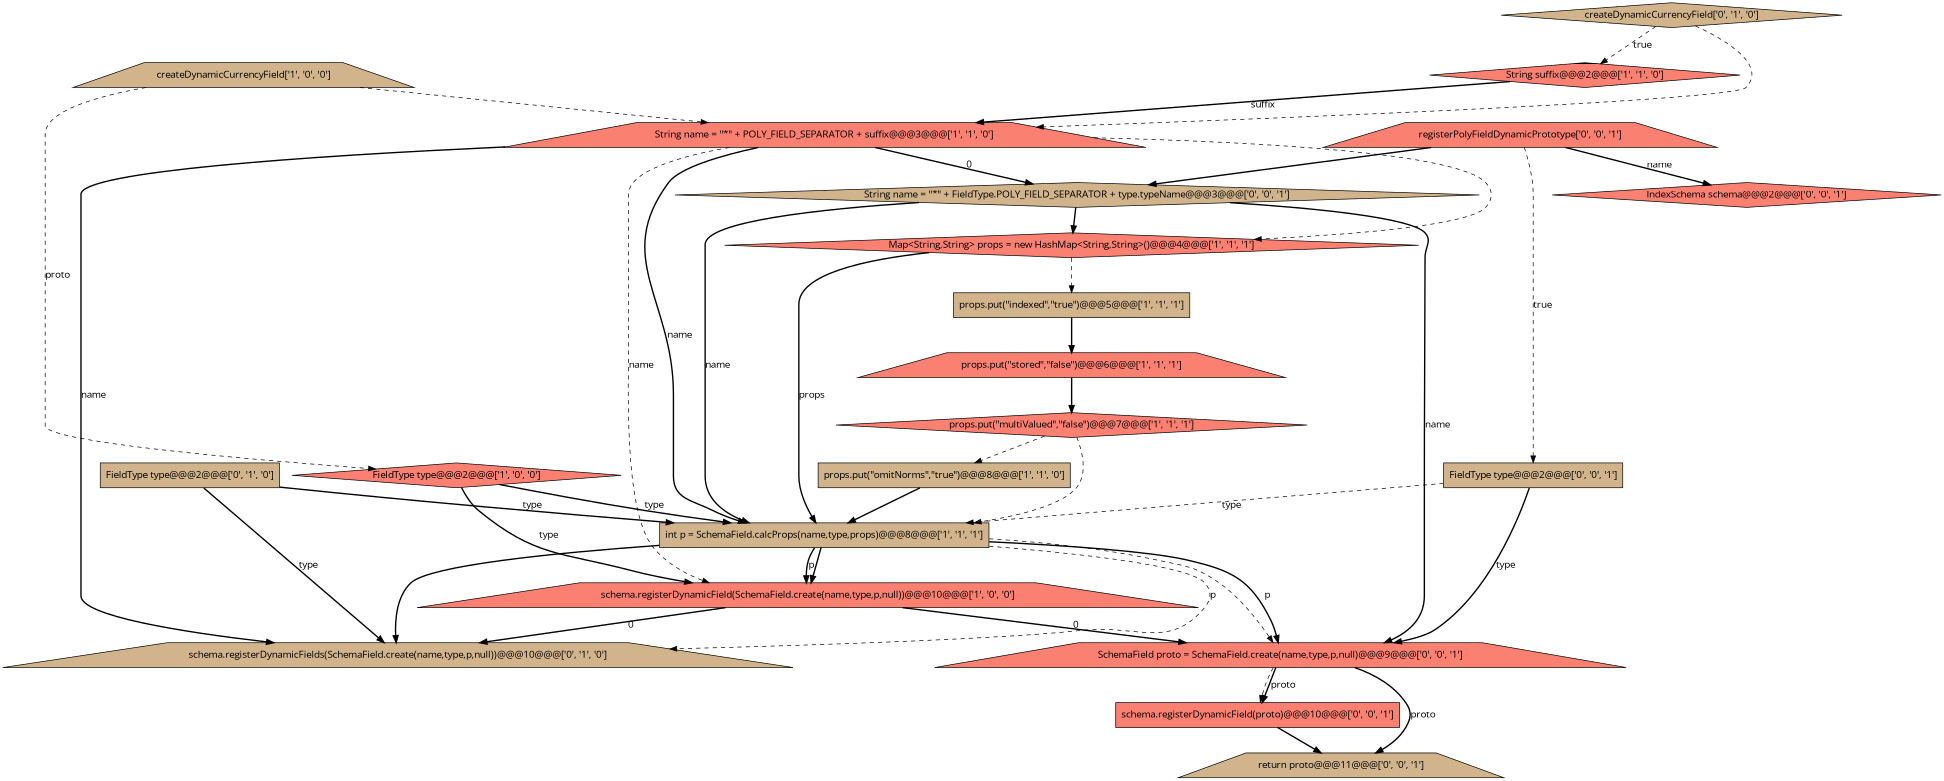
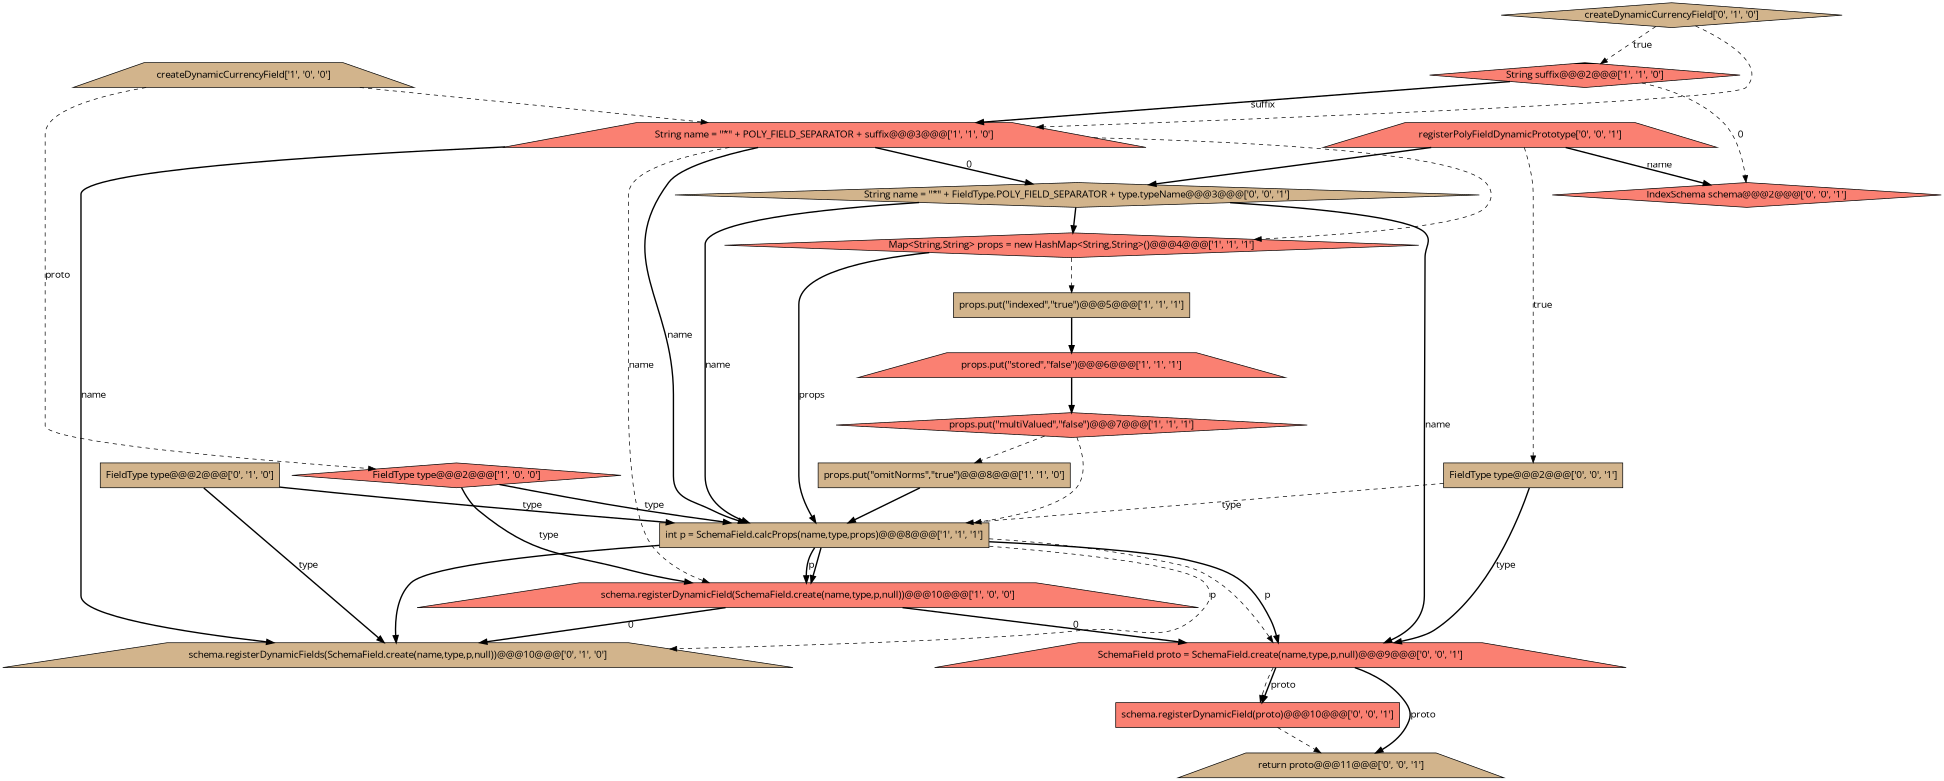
  digraph {
    fontname="Open Sans"
    node [fillcolor=salmon fontname="Open Sans" shape=trapezium style=filled]
    edge [fontname="Open Sans" style=bold]
    n1 [label="IndexSchema schema@@@2@@@['0', '0', '1']" shape=diamond]
    n2 [fillcolor=tan label="int p = SchemaField.calcProps(name,type,props)@@@8@@@['1', '1', '1']" shape=box]
    n3 [fillcolor=tan label="schema.registerDynamicFields(SchemaField.create(name,type,p,null))@@@10@@@['0', '1', '0']"]
    n4 [label="schema.registerDynamicField(SchemaField.create(name,type,p,null))@@@10@@@['1', '0', '0']"]
    n5 [label="SchemaField proto = SchemaField.create(name,type,p,null)@@@9@@@['0', '0', '1']"]
    n6 [label="schema.registerDynamicField(proto)@@@10@@@['0', '0', '1']" shape=box]
    n7 [fillcolor=tan label="return proto@@@11@@@['0', '0', '1']"]
    n8 [fillcolor=tan label="FieldType type@@@2@@@['0', '0', '1']" shape=box]
    n9 [label="props.put(\"stored\",\"false\")@@@6@@@['1', '1', '1']"]
    n10 [label="props.put(\"multiValued\",\"false\")@@@7@@@['1', '1', '1']" shape=diamond]
    n11 [fillcolor=tan label="props.put(\"omitNorms\",\"true\")@@@8@@@['1', '1', '0']" shape=box]
    n12 [label="String name = \"*\" + POLY_FIELD_SEPARATOR + suffix@@@3@@@['1', '1', '0']"]
    n13 [label="Map<String,String> props = new HashMap<String,String>()@@@4@@@['1', '1', '1']" shape=diamond]
    n14 [fillcolor=tan label="String name = \"*\" + FieldType.POLY_FIELD_SEPARATOR + type.typeName@@@3@@@['0', '0', '1']" shape=diamond]
    n15 [fillcolor=tan label="props.put(\"indexed\",\"true\")@@@5@@@['1', '1', '1']" shape=box]
    n16 [fillcolor=tan label="createDynamicCurrencyField['1', '0', '0']"]
    n17 [label="FieldType type@@@2@@@['1', '0', '0']" shape=diamond]
    n18 [label="String suffix@@@2@@@['1', '1', '0']" shape=diamond]
    n19 [fillcolor=tan label="FieldType type@@@2@@@['0', '1', '0']" shape=box]
    n20 [label="registerPolyFieldDynamicPrototype['0', '0', '1']"]
    n21 [fillcolor=tan label="createDynamicCurrencyField['0', '1', '0']" shape=diamond]
    n2 -> n3
    n2 -> n3 [label=p style=dashed]
    n2 -> n4 [label=p]
    n2 -> n4
    n2 -> n5 [style=dashed]
    n2 -> n5 [label=p]
    n4 -> n3 [label=0]
    n4 -> n5 [label=0]
    n5 -> n6 [label=proto]
    n5 -> n6 [style=dashed]
    n5 -> n7 [label=proto]
-   n6 -> n7
+   n6 -> n7 [style=dashed]
    n8 -> n2 [label=type style=dashed]
    n8 -> n5 [label=type]
    n9 -> n10
    n10 -> n2 [style=dashed]
    n10 -> n11 [style=dashed]
    n11 -> n2
    n12 -> n2 [label=name]
    n12 -> n3 [label=name]
    n12 -> n4 [label=name style=dashed]
    n12 -> n13 [style=dashed]
    n12 -> n14 [label=0]
    n13 -> n2 [label=props]
    n13 -> n15 [style=dashed]
    n14 -> n2 [label=name]
    n14 -> n5 [label=name]
    n14 -> n13
    n15 -> n9
    n16 -> n12 [style=dashed]
    n16 -> n17 [label=proto style=dashed]
    n17 -> n2 [label=type]
    n17 -> n4 [label=type]
+   n18 -> n1 [label=0 style=dashed]
    n18 -> n12 [label=suffix]
    n19 -> n2 [label=type]
    n19 -> n3 [label=type]
    n20 -> n1 [label=name]
    n20 -> n8 [label=true style=dashed]
    n20 -> n14
    n21 -> n12 [style=dashed]
    n21 -> n18 [label=true style=dashed]
  }
